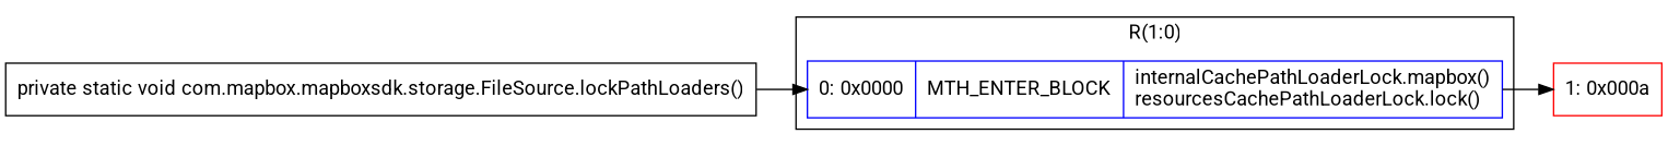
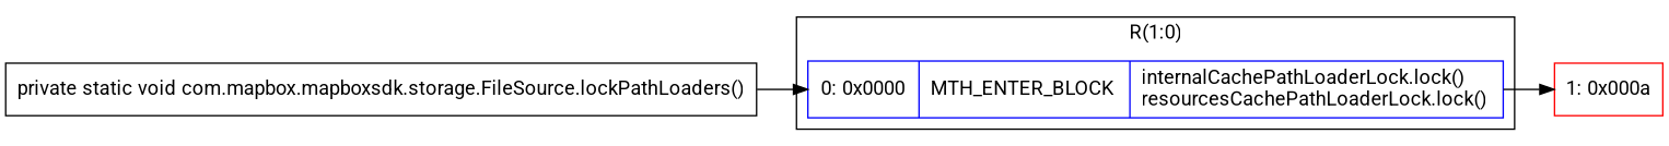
  digraph {
    rankdir=LR
    fontname=Roboto
    node [shape=record fontname=Roboto]
    edge [fontname=Roboto]
-   n1 [color=blue label="{0\:\ 0x0000|MTH_ENTER_BLOCK\l|internalCachePathLoaderLock.mapbox()\lresourcesCachePathLoaderLock.lock()\l}"]
+   n1 [color=blue label="{0\:\ 0x0000|MTH_ENTER_BLOCK\l|internalCachePathLoaderLock.lock()\lresourcesCachePathLoaderLock.lock()\l}"]
    n2 [color=red label="{1\:\ 0x000a}"]
    n3 [label="{private static void com.mapbox.mapboxsdk.storage.FileSource.lockPathLoaders() }"]
    subgraph cluster_1 {
      label="R(1:0)"
      n1
    }
    n1 -> n2
    n3 -> n1
  }
